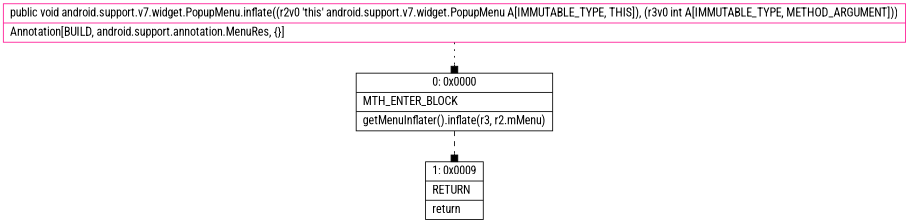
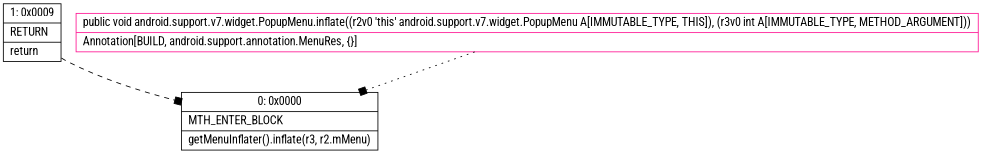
  digraph {
    fontname="Roboto Condensed"
    node [shape=record color=black fontname="Roboto Condensed"]
    edge [arrowhead=box fontname="Roboto Condensed"]
    n1 [label="{0\:\ 0x0000|MTH_ENTER_BLOCK\l|getMenuInflater().inflate(r3, r2.mMenu)\l}"]
    n2 [label="{1\:\ 0x0009|RETURN\l|return\l}"]
    n3 [label="{public void android.support.v7.widget.PopupMenu.inflate((r2v0 'this' android.support.v7.widget.PopupMenu A[IMMUTABLE_TYPE, THIS]), (r3v0 int A[IMMUTABLE_TYPE, METHOD_ARGUMENT]))  | Annotation[BUILD, android.support.annotation.MenuRes, \{\}]\l}" color=deeppink]
-   n1 -> n2 [style=dashed]
+   n2 -> n1 [style=dashed]
    n3 -> n1 [style=dotted]
  }
